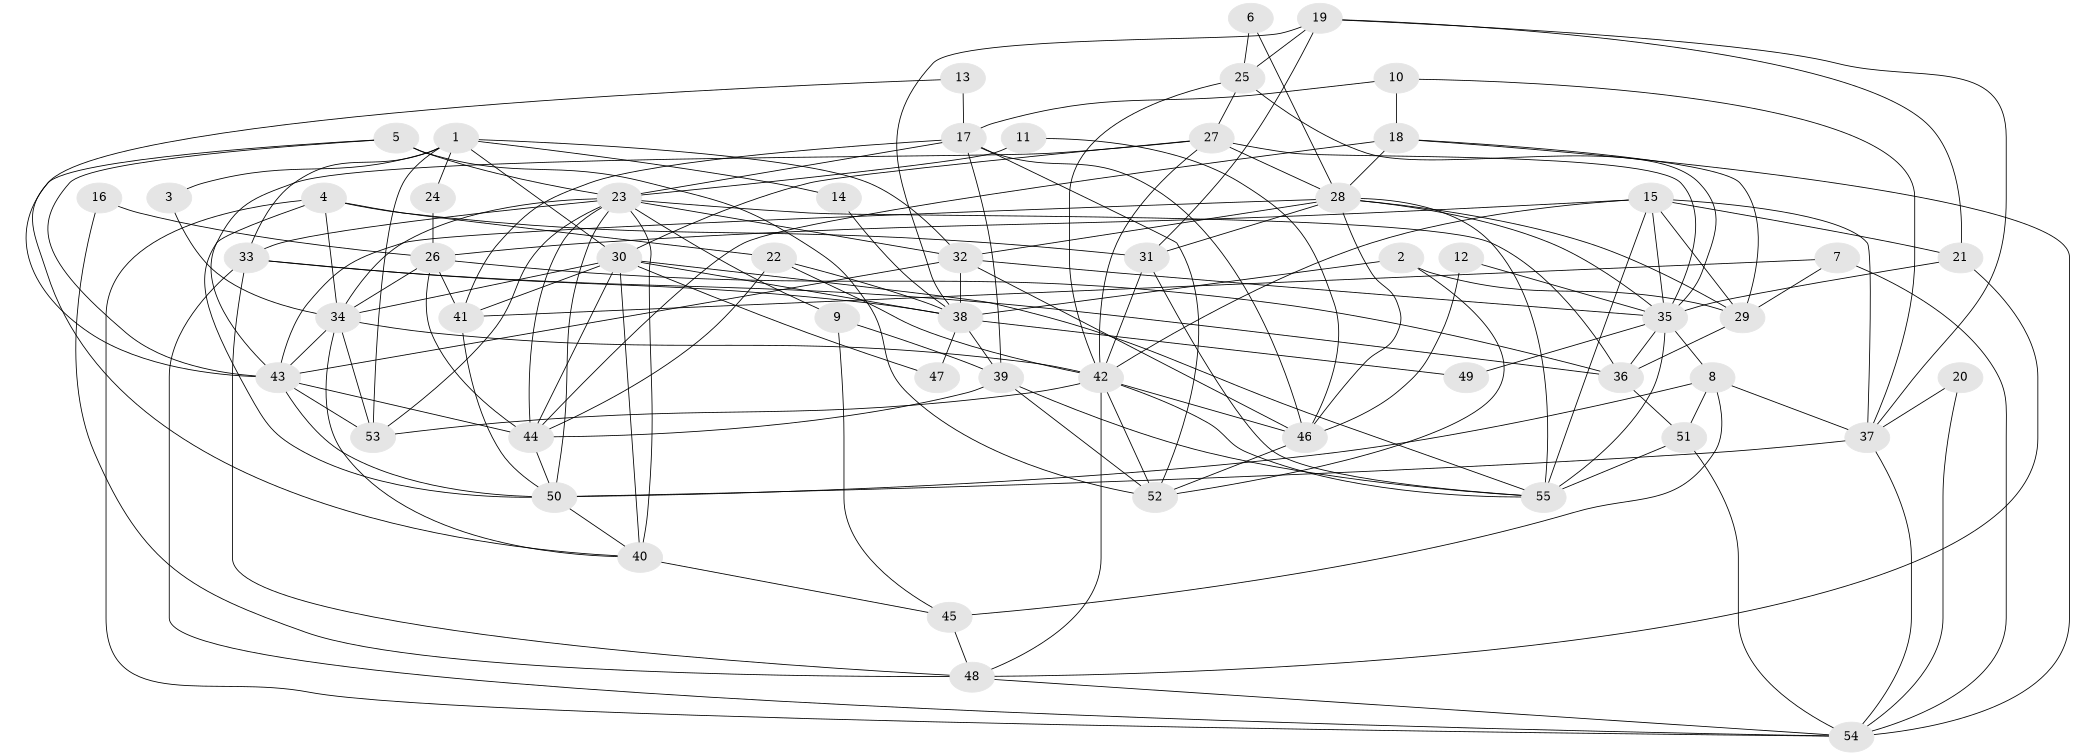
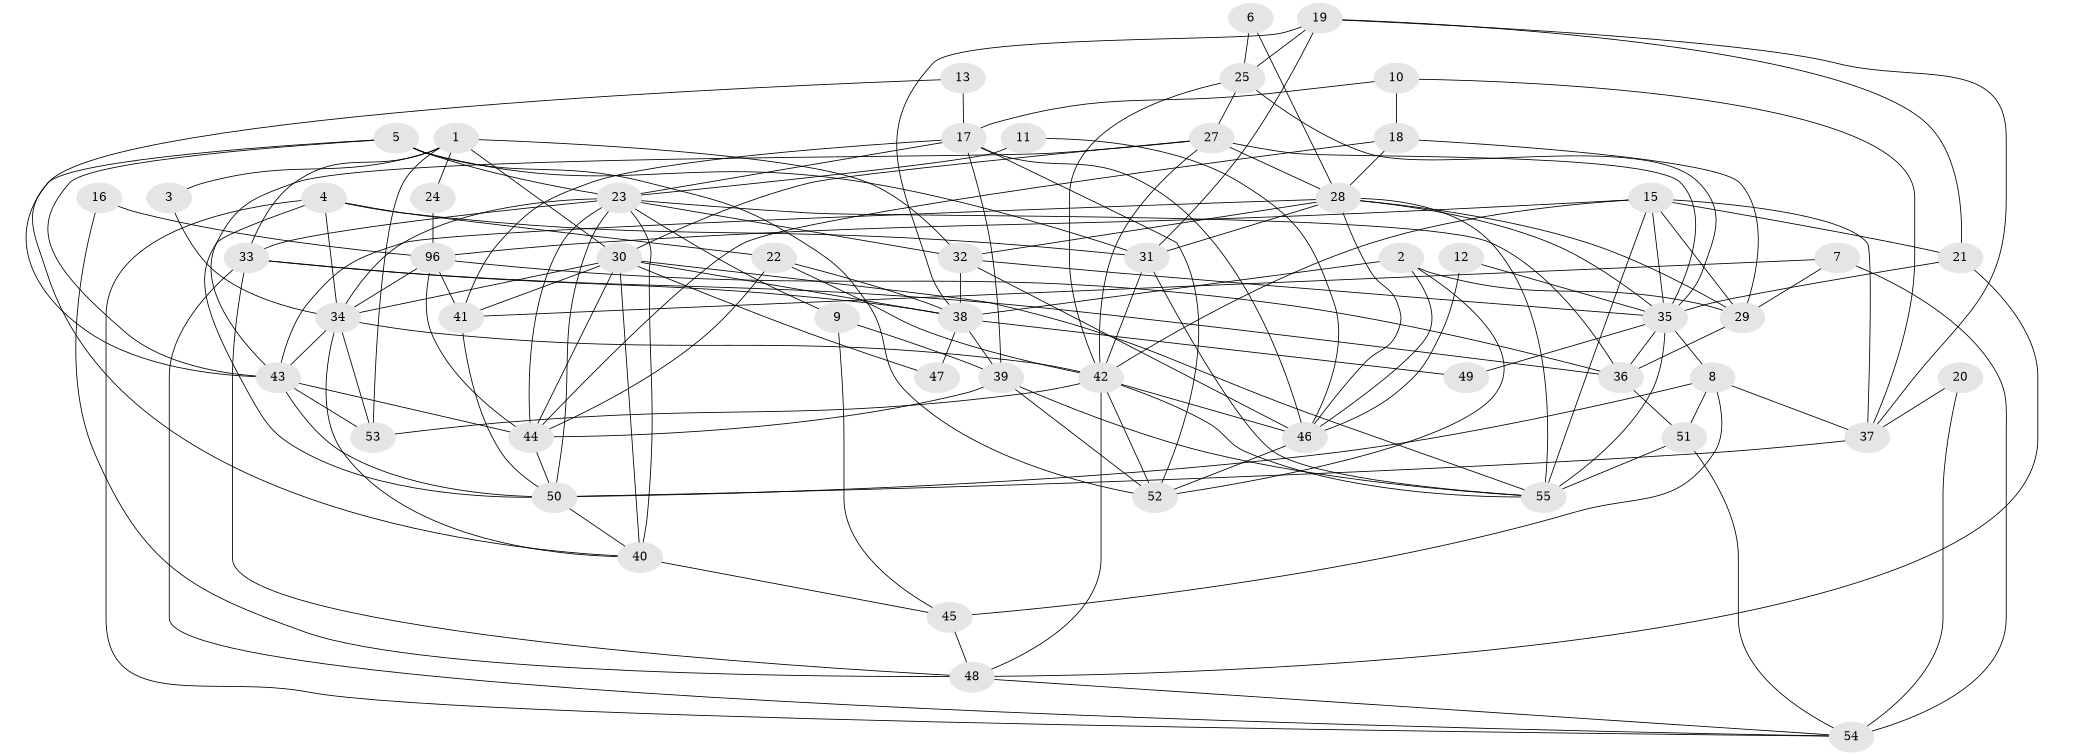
  graph {
    node [color=gray90 style=filled]
    edge [weight=1.0]
    1
    3
-   14
    24
    30
    32
    33
    53
    34
    38
-   26
+   26 [label=96]
    40
    41
    55
    44
    47
    46
    43
    35
    54
    48
    36
    2
    29
    52
    39
    49
    42
    4
    22
    31
    50
    5
    23
    9
    45
    6
    25
    28
    27
    7
    8
    37
    51
    10
    17
    18
    11
    12
    13
    15
    21
    16
    19
    20
    1 -- 3
-   1 -- 14
    1 -- 24
    1 -- 30
    1 -- 32
    1 -- 33
    1 -- 53
    3 -- 34
-   14 -- 38
    24 -- 26
    30 -- 34
    30 -- 38
    30 -- 40 [weight=2.0]
    30 -- 41
    30 -- 55
    30 -- 44
    30 -- 47
    32 -- 38
    32 -- 46
-   32 -- 43
    32 -- 35
    33 -- 38
    33 -- 54
    33 -- 48
    33 -- 36
    34 -- 53
    34 -- 40
    34 -- 43
    34 -- 42
    38 -- 47
    38 -- 39
    38 -- 49
    26 -- 34
    26 -- 41
    26 -- 44 [weight=2.0]
    26 -- 36
    40 -- 45
    41 -- 50
    44 -- 50
    46 -- 52
    43 -- 53
    43 -- 44
    43 -- 50
    35 -- 55
    35 -- 36
    35 -- 49
    35 -- 8
    48 -- 54
    36 -- 51
    2 -- 38
+   2 -- 46
    2 -- 29
    2 -- 52
    29 -- 36
    39 -- 55
    39 -- 44
    39 -- 52
    42 -- 53
    42 -- 55
    42 -- 46
    42 -- 48
    42 -- 52
    4 -- 34
    4 -- 54
    4 -- 22
    4 -- 31
    4 -- 50
    22 -- 38
    22 -- 44 [weight=2.0]
    22 -- 42
    31 -- 55
    31 -- 42
    50 -- 40
    5 -- 40
    5 -- 43
    5 -- 52
+   5 -- 31
    5 -- 23
    23 -- 32
    23 -- 33
-   23 -- 53
    23 -- 34
    23 -- 40
    23 -- 44
    23 -- 36
    23 -- 50
    23 -- 9
    9 -- 39
    9 -- 45
    45 -- 48
    6 -- 25
    6 -- 28
    25 -- 35
    25 -- 42
    25 -- 27
    28 -- 32
    28 -- 55 [weight=2.0]
    28 -- 46
    28 -- 43
    28 -- 35
    28 -- 29
    28 -- 31 [weight=2.0]
    27 -- 30
    27 -- 43
    27 -- 35
    27 -- 42
    27 -- 28
    7 -- 41
    7 -- 54
    7 -- 29
    8 -- 50
    8 -- 45
    8 -- 37
    8 -- 51
-   37 -- 54
    37 -- 50
    51 -- 55
    51 -- 54
    10 -- 37
    10 -- 17
    10 -- 18
    17 -- 41
    17 -- 46
    17 -- 52
    17 -- 39
    17 -- 23
    18 -- 44
-   18 -- 54
    18 -- 29
    18 -- 28
    11 -- 46
    11 -- 23
    12 -- 46
    12 -- 35
    13 -- 43
    13 -- 17
    15 -- 26
    15 -- 55
    15 -- 35
    15 -- 29
    15 -- 42
    15 -- 37 [weight=2.0]
    15 -- 21
    21 -- 35
    21 -- 48
    16 -- 26
    16 -- 48
    19 -- 38
    19 -- 31
    19 -- 25
    19 -- 37
    19 -- 21
    20 -- 54
    20 -- 37
  }
